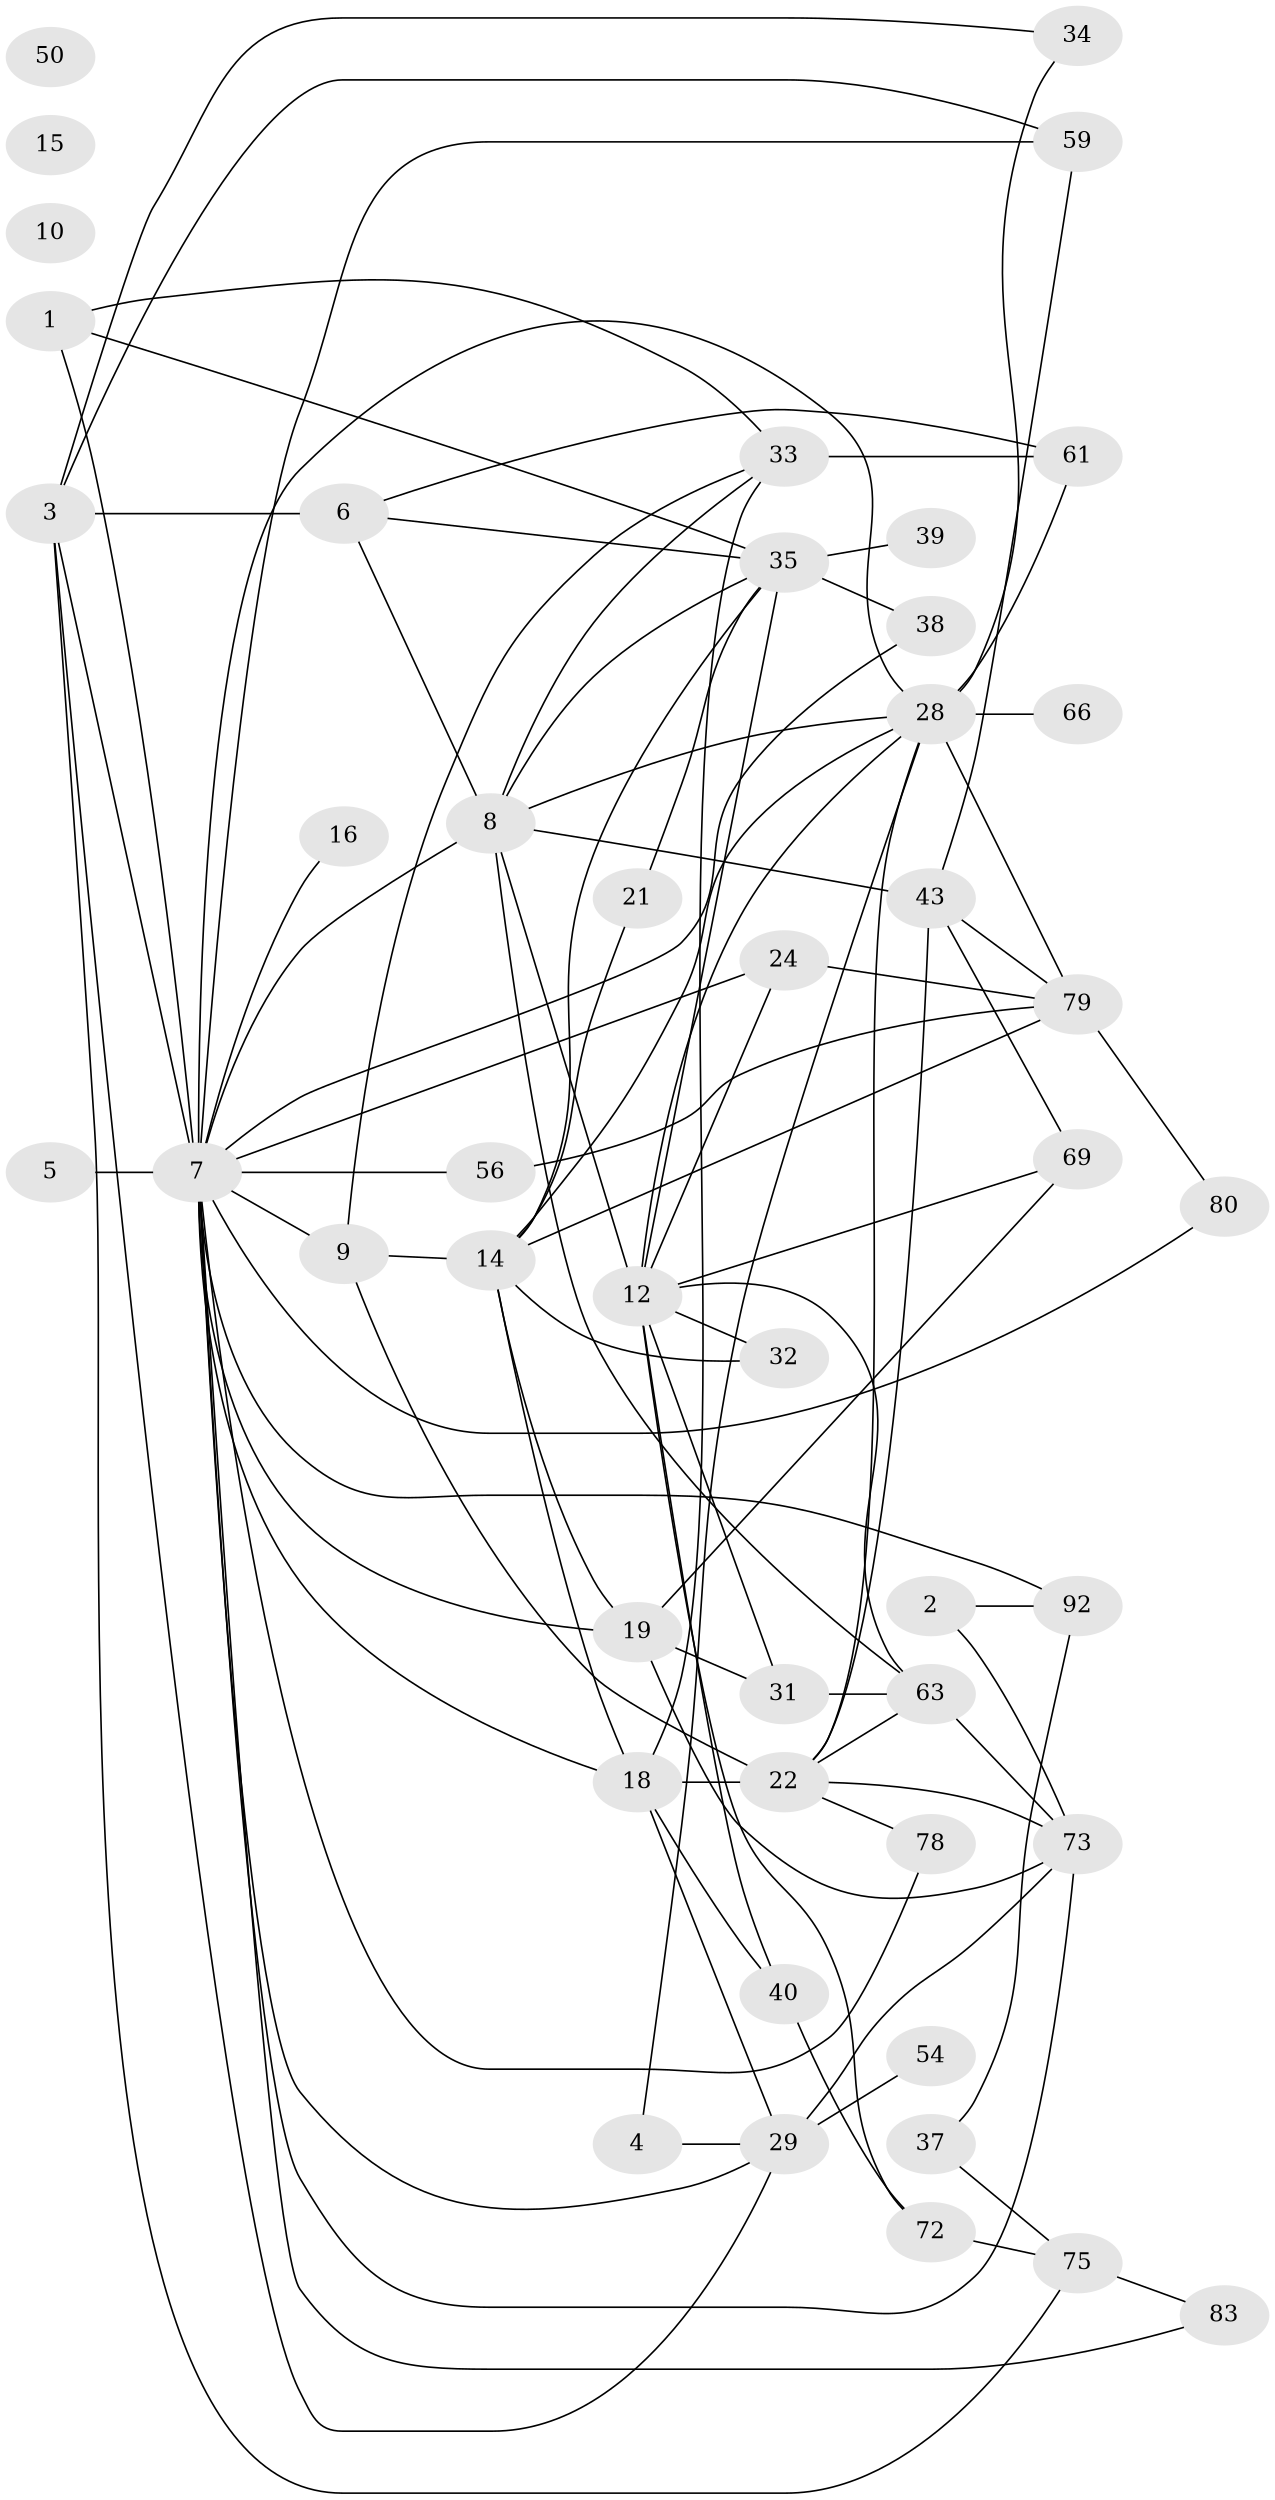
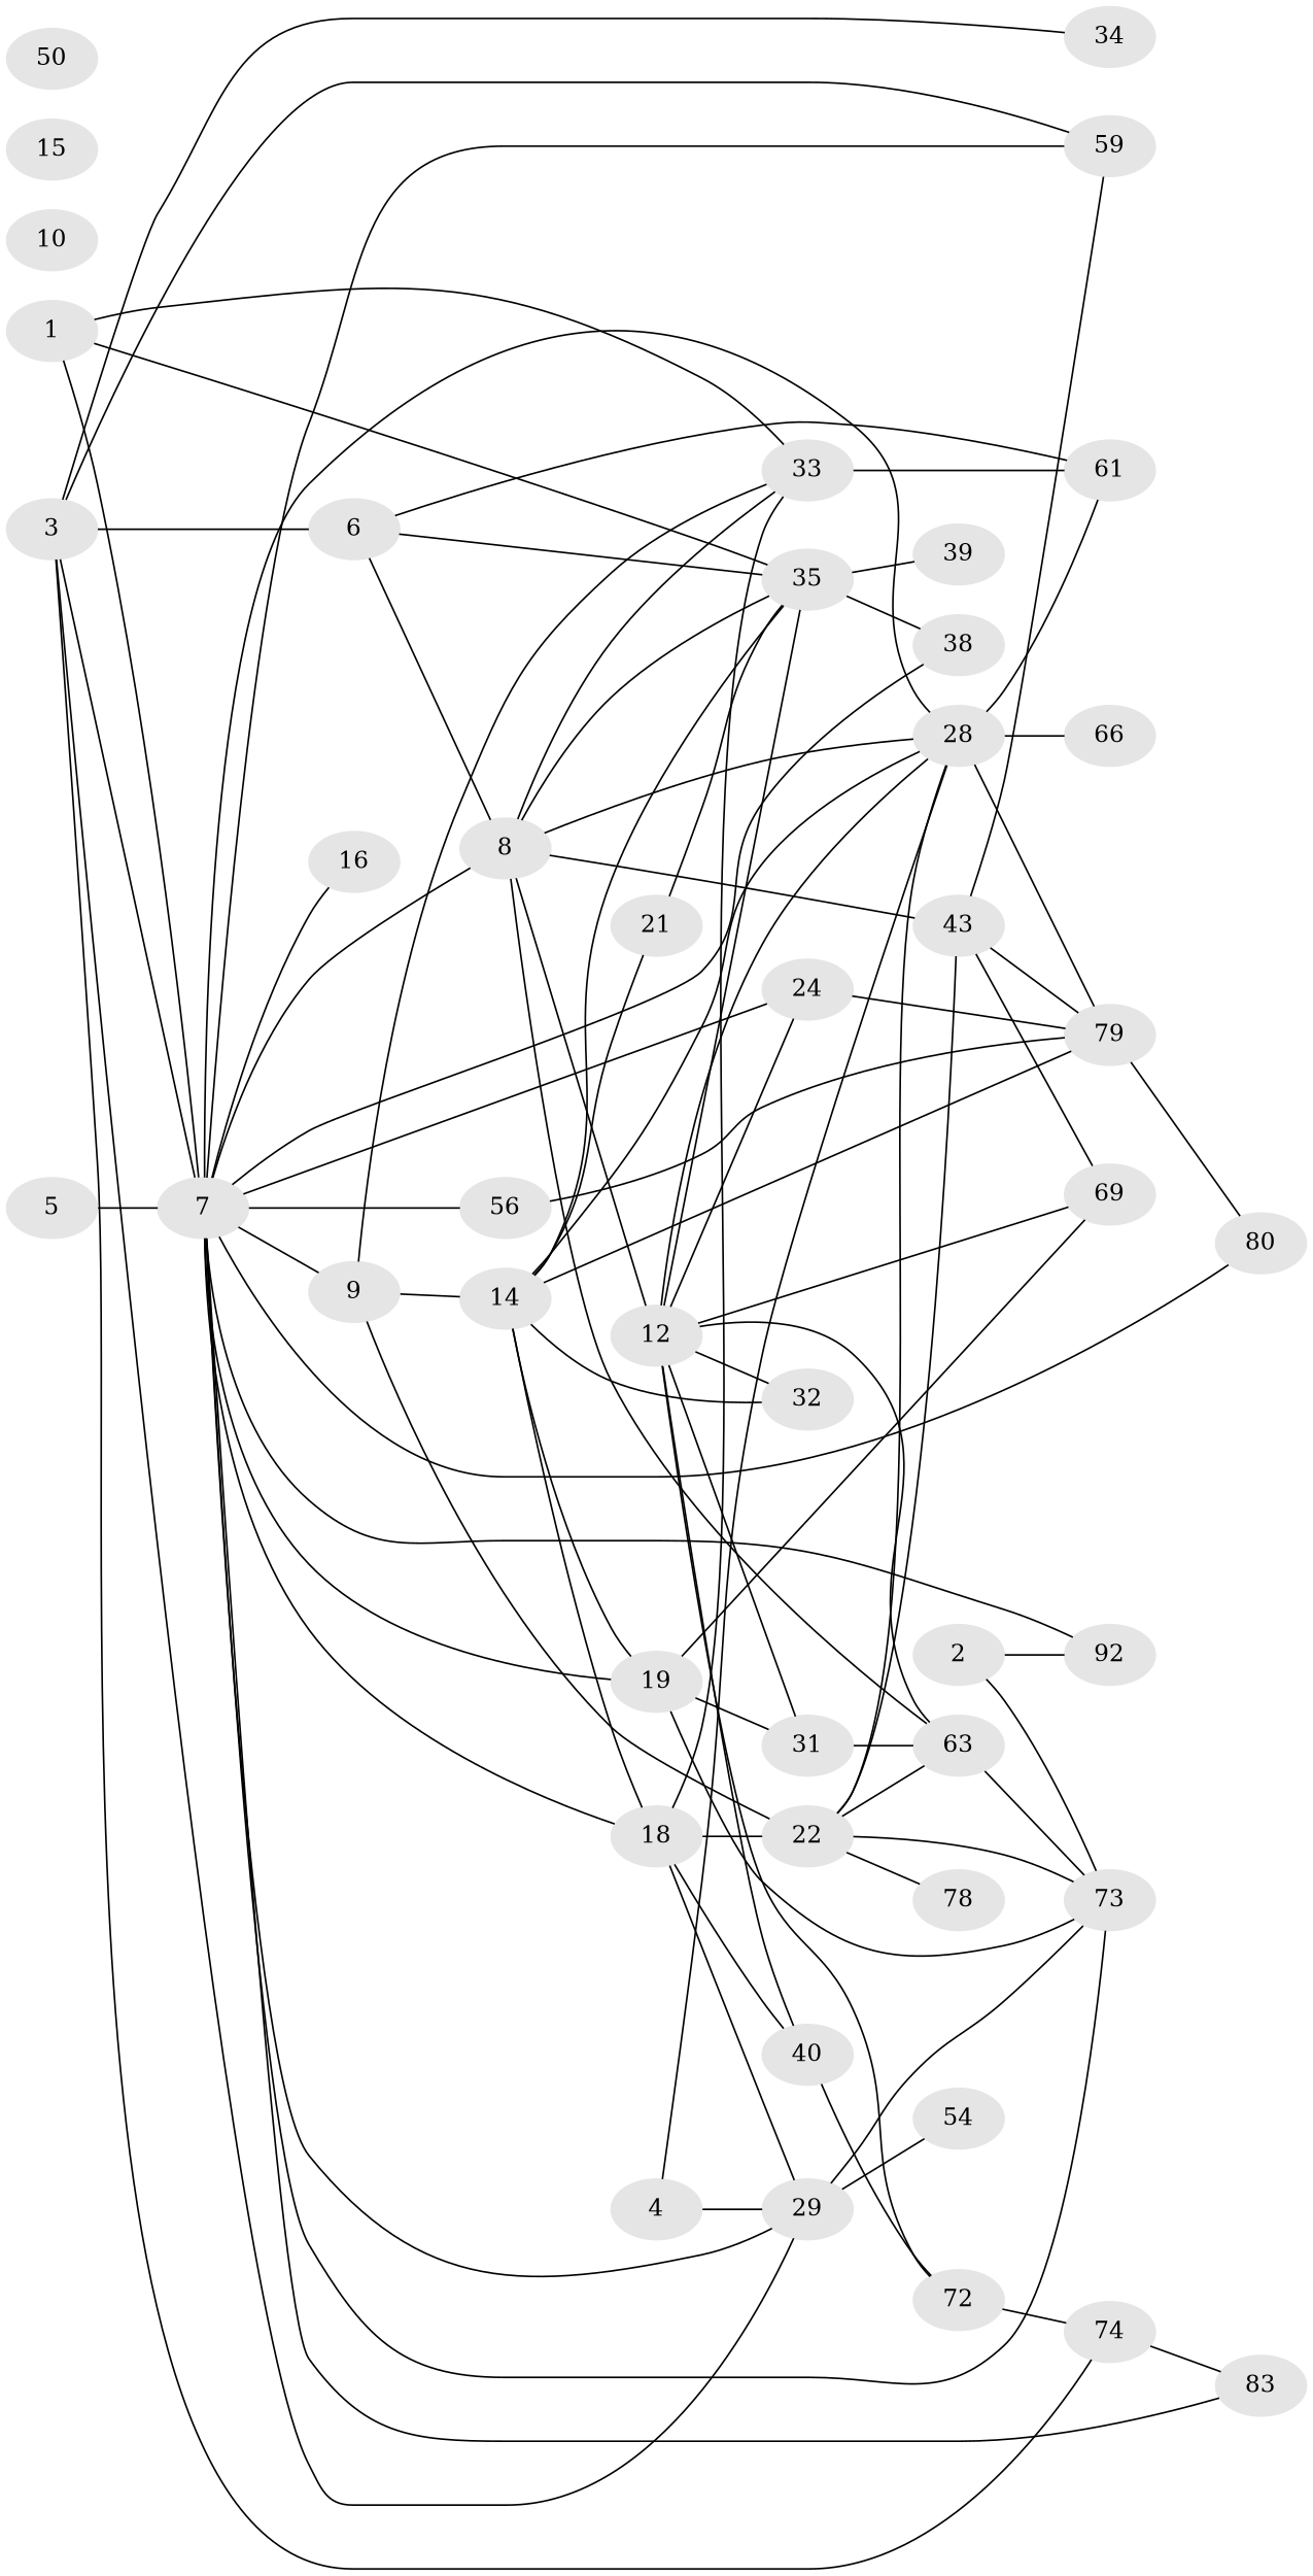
  graph {
    rankdir=LR
    node [color=gray90 style=filled]
    7 [super="+36+11+42"]
    73 [super="+77"]
    92 [super="+94"]
    29 [super="+64"]
    59 [super="+74"]
    28 [super="+49+41"]
    8 [super="+26"]
    9
    16
    18 [super="+71"]
    19 [super="+25"]
    n12 [label=24 super="+30"]
    38 [super="+88"]
    56
    78
    80
    83
    1
    33 [super="+44"]
    35 [super="+86+70"]
    61
    39
    22 [super="+85+23+58"]
    43 [super="+45"]
    63 [super="+65"]
    2
    3 [super="+62+17"]
    6 [super="+52"]
    34
-   75
+   75 [label=74]
    54
    79
    66
    4
    5
    12 [super="+13"]
    14 [super="+53+93"]
    40 [super="+67"]
    31 [super="+48"]
    69
    32 [super="+46"]
    72
    21
    10 [super="+84"]
    15
-   37
    50
    7 -- 73
    7 -- 92
    7 -- 29
    7 -- 59
    7 -- 28 [weight=3]
    7 -- 8 [weight=2]
    7 -- 9
    7 -- 16
    7 -- 18 [weight=3]
    7 -- 19
    7 -- n12
    7 -- 38
    7 -- 56
-   7 -- 78
    7 -- 80
    7 -- 83
    29 -- 73
    29 -- 54
    28 -- 61
-   28 -- 34
    28 -- 79
    28 -- 66
    8 -- 28
    8 -- 33
    8 -- 35
    8 -- 43
    8 -- 63
    8 -- 12
    9 -- 33
    9 -- 22
    9 -- 14
    18 -- 29
    18 -- 33
    18 -- 22
    18 -- 40
    19 -- 73
    19 -- 31 [weight=2]
    19 -- 69
    n12 -- 79
    56 -- 79
    1 -- 7
    1 -- 33
    1 -- 35
    33 -- 61
    35 -- 38
    35 -- 39
    22 -- 73
    22 -- 28
    22 -- 78
    22 -- 43
    22 -- 63
    43 -- 59
    43 -- 79
    43 -- 69
    63 -- 73
    2 -- 73
    2 -- 92
    3 -- 7
    3 -- 29
    3 -- 59
    3 -- 6 [weight=2]
    3 -- 34
    3 -- 75
    6 -- 8
    6 -- 35 [weight=2]
    6 -- 61
    75 -- 83
    79 -- 80
    4 -- 29
    4 -- 28
    5 -- 7 [weight=2]
    12 -- 28
    12 -- n12
    12 -- 35 [weight=2]
    12 -- 63
    12 -- 40
    12 -- 31
    12 -- 69
    12 -- 32
    12 -- 72
    14 -- 28
    14 -- 18
    14 -- 19
    14 -- 35
    14 -- 79
    14 -- 32
    14 -- 21
    40 -- 72
    31 -- 63
    72 -- 75
    21 -- 35
-   37 -- 92
-   37 -- 75
  }
